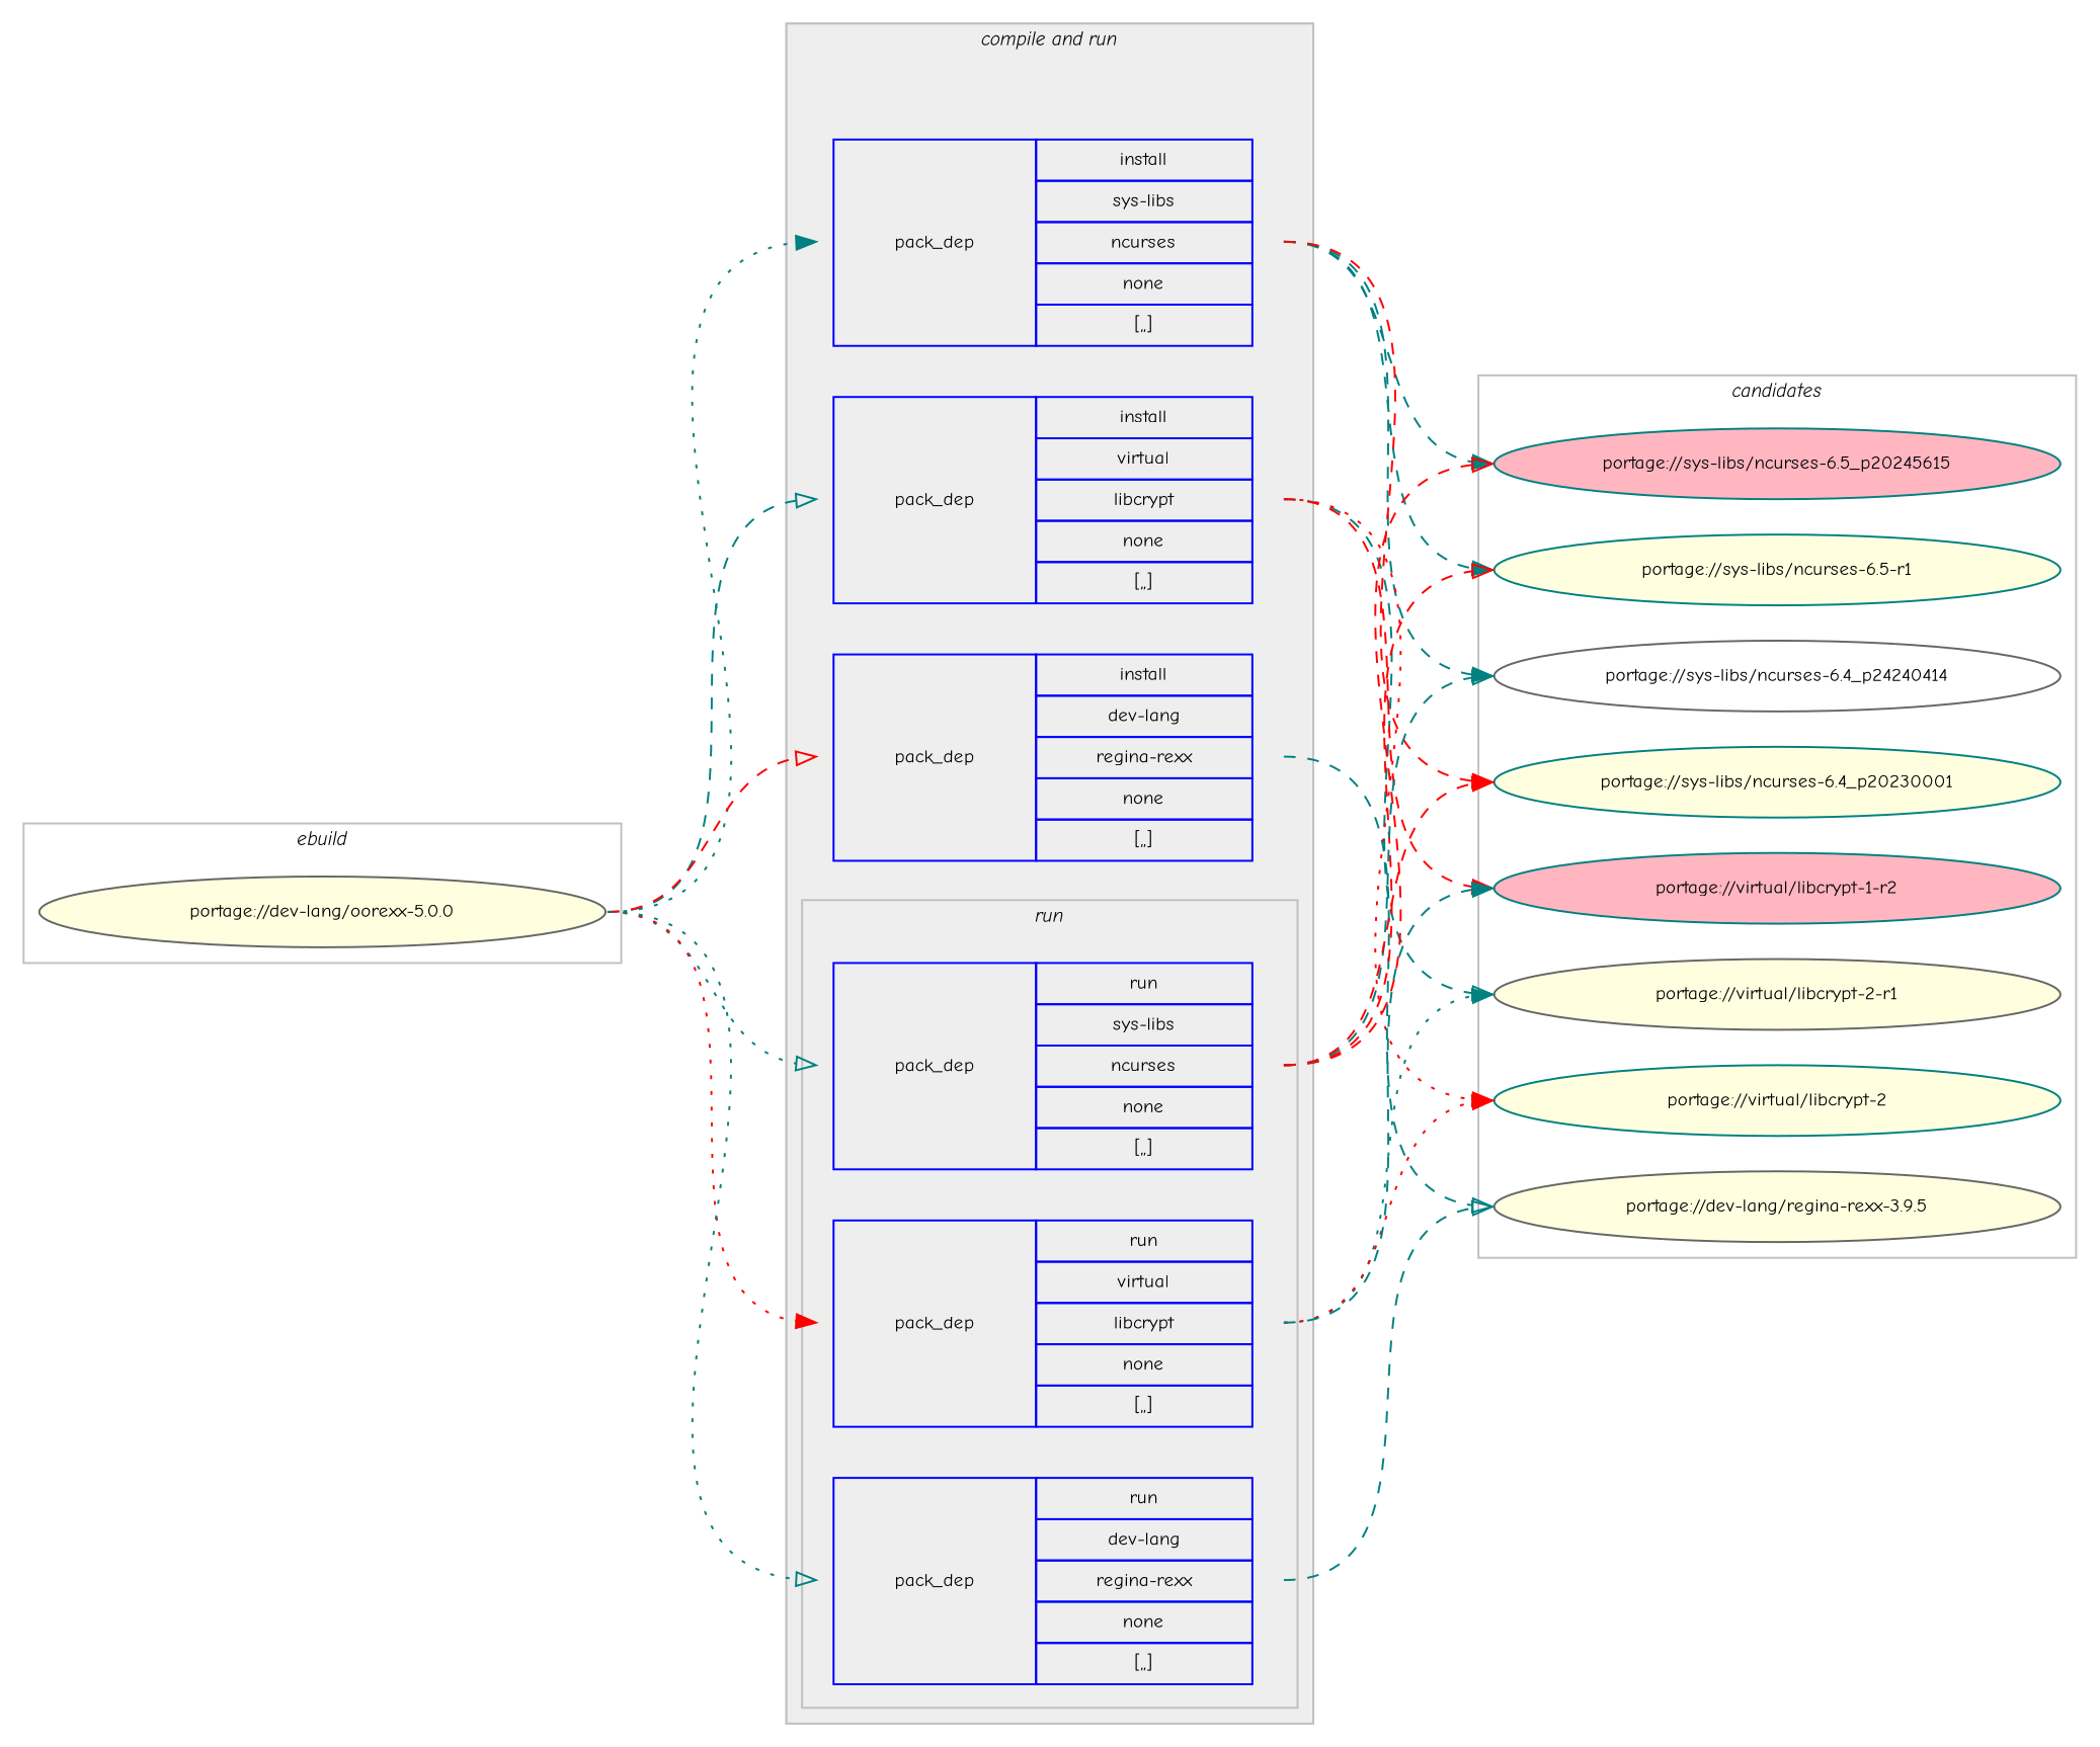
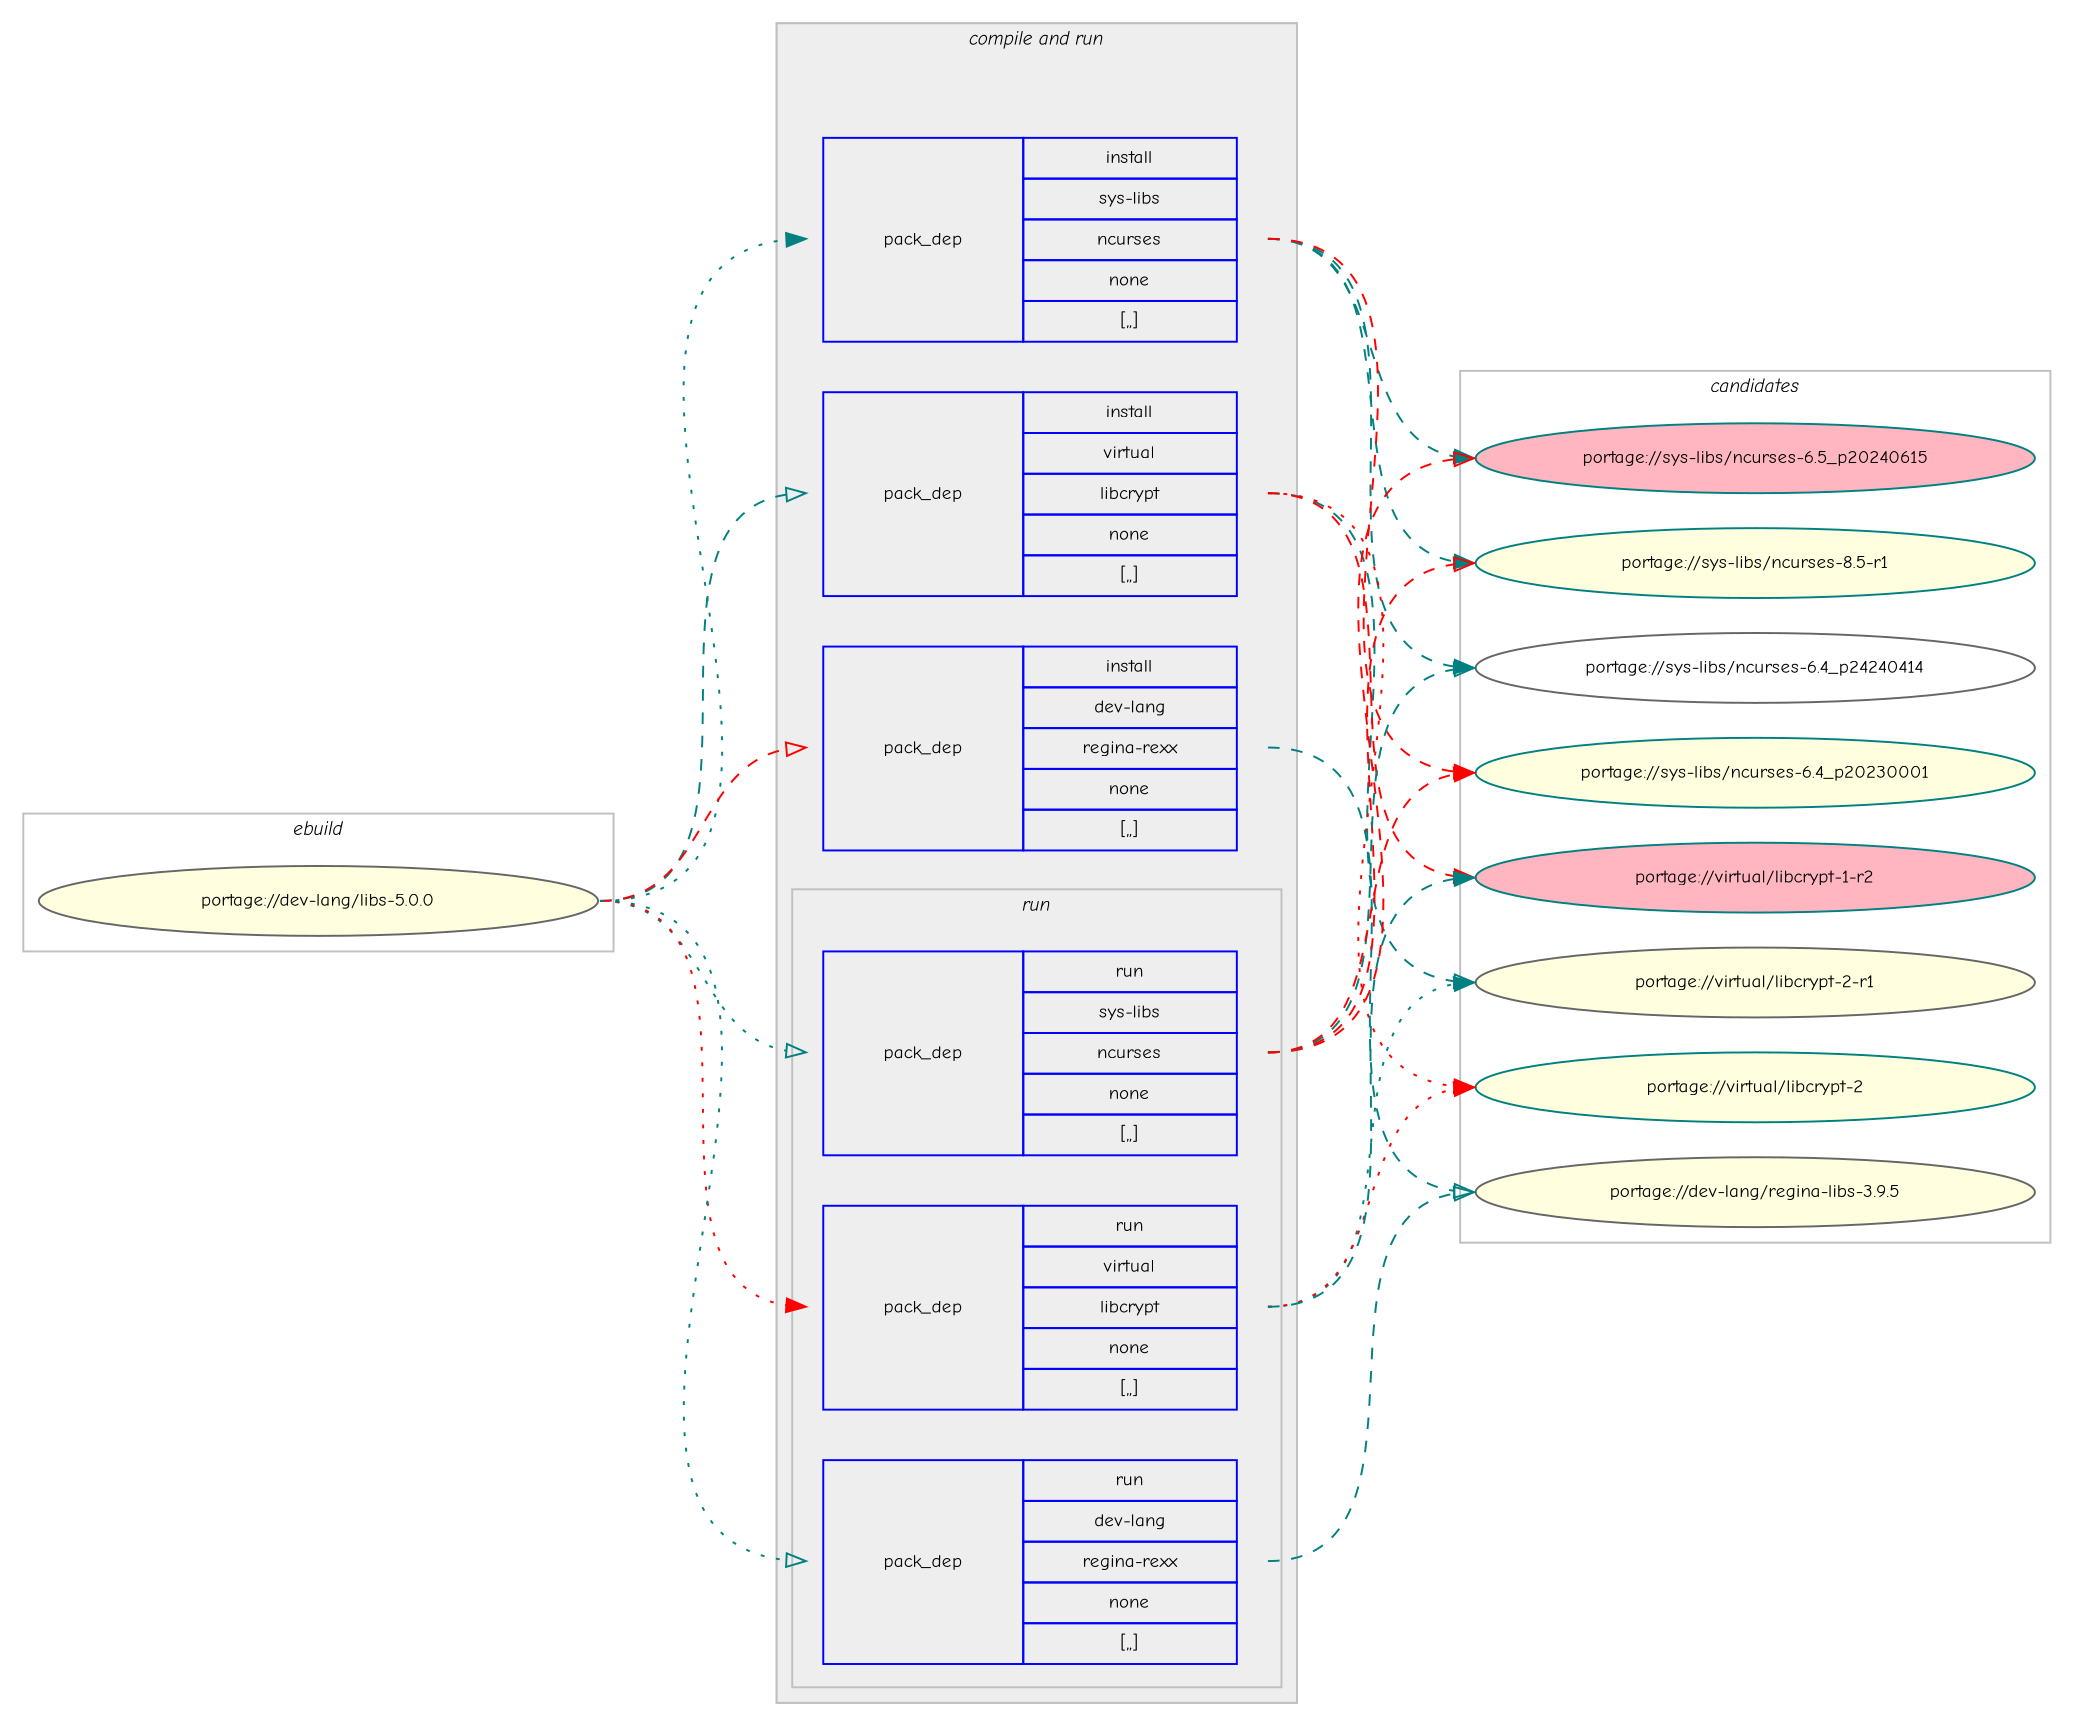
  digraph {
    compound=true
    concentrate=true
    fontname="Comic Neue"
    fontsize=10
    newrank=true
    rankdir=LR
    ranksep=1.5
    node [color=blue fontname="Comic Neue" fontsize=10 style=filled]
    edge [arrowhead=normal color=teal fontname="Comic Neue" headport=w style=dashed tailport=e weight=100]
-   n1 [color=gray40 fillcolor=lightyellow label="portage://dev-lang/oorexx-5.0.0" width=4]
+   n1 [color=gray40 fillcolor=lightyellow label="portage://dev-lang/libs-5.0.0" width=4]
    n2 [label=<<TABLE BORDER="0" CELLBORDER="1" CELLSPACING="0" CELLPADDING="4" WIDTH="220"><TR><TD ROWSPAN="6" CELLPADDING="30">pack_dep</TD></TR><TR><TD WIDTH="110">install</TD></TR><TR><TD>sys-libs</TD></TR><TR><TD>ncurses</TD></TR><TR><TD>none</TD></TR><TR><TD>[,,]</TD></TR></TABLE>> shape=none style=""]
    n3 [label=<<TABLE BORDER="0" CELLBORDER="1" CELLSPACING="0" CELLPADDING="4" WIDTH="220"><TR><TD ROWSPAN="6" CELLPADDING="30">pack_dep</TD></TR><TR><TD WIDTH="110">install</TD></TR><TR><TD>virtual</TD></TR><TR><TD>libcrypt</TD></TR><TR><TD>none</TD></TR><TR><TD>[,,]</TD></TR></TABLE>> shape=none style=""]
    n4 [label=<<TABLE BORDER="0" CELLBORDER="1" CELLSPACING="0" CELLPADDING="4" WIDTH="220"><TR><TD ROWSPAN="6" CELLPADDING="30">pack_dep</TD></TR><TR><TD WIDTH="110">install</TD></TR><TR><TD>dev-lang</TD></TR><TR><TD>regina-rexx</TD></TR><TR><TD>none</TD></TR><TR><TD>[,,]</TD></TR></TABLE>> shape=none style=""]
    n5 [label=<<TABLE BORDER="0" CELLBORDER="1" CELLSPACING="0" CELLPADDING="4" WIDTH="220"><TR><TD ROWSPAN="6" CELLPADDING="30">pack_dep</TD></TR><TR><TD WIDTH="110">run</TD></TR><TR><TD>sys-libs</TD></TR><TR><TD>ncurses</TD></TR><TR><TD>none</TD></TR><TR><TD>[,,]</TD></TR></TABLE>> shape=none style=""]
    n6 [label=<<TABLE BORDER="0" CELLBORDER="1" CELLSPACING="0" CELLPADDING="4" WIDTH="220"><TR><TD ROWSPAN="6" CELLPADDING="30">pack_dep</TD></TR><TR><TD WIDTH="110">run</TD></TR><TR><TD>virtual</TD></TR><TR><TD>libcrypt</TD></TR><TR><TD>none</TD></TR><TR><TD>[,,]</TD></TR></TABLE>> shape=none style=""]
    n7 [label=<<TABLE BORDER="0" CELLBORDER="1" CELLSPACING="0" CELLPADDING="4" WIDTH="220"><TR><TD ROWSPAN="6" CELLPADDING="30">pack_dep</TD></TR><TR><TD WIDTH="110">run</TD></TR><TR><TD>dev-lang</TD></TR><TR><TD>regina-rexx</TD></TR><TR><TD>none</TD></TR><TR><TD>[,,]</TD></TR></TABLE>> shape=none style=""]
-   n8 [color=teal fillcolor=lightpink label="portage://sys-libs/ncurses-6.5_p20245615" width=4]
-   n9 [color=teal fillcolor=lightyellow label="portage://sys-libs/ncurses-6.5-r1" width=4]
+   n8 [color=teal fillcolor=lightpink label="portage://sys-libs/ncurses-6.5_p20240615" width=4]
+   n9 [color=teal fillcolor=lightyellow label="portage://sys-libs/ncurses-8.5-r1" width=4]
    n10 [color=gray40 fillcolor=white label="portage://sys-libs/ncurses-6.4_p24240414" width=4]
    n11 [color=teal fillcolor=lightyellow label="portage://sys-libs/ncurses-6.4_p20230001" width=4]
    n12 [color=gray40 fillcolor=lightyellow label="portage://virtual/libcrypt-2-r1" width=4]
    n13 [color=teal fillcolor=lightyellow label="portage://virtual/libcrypt-2" width=4]
    n14 [color=teal fillcolor=lightpink label="portage://virtual/libcrypt-1-r2" width=4]
-   n15 [color=gray40 fillcolor=lightyellow label="portage://dev-lang/regina-rexx-3.9.5" width=4]
+   n15 [color=gray40 fillcolor=lightyellow label="portage://dev-lang/regina-libs-3.9.5" width=4]
    subgraph cluster_1 {
      color=gray
      label=<<i>ebuild</i>>
      n1
    }
    subgraph cluster_2 {
      color=gray
      label=<<i>dependencies</i>>
      subgraph cluster_3 {
        color=gray
        fillcolor="#eeeeee"
        label=<<i>compile</i>>
        style=filled
        subgraph sub_4 {
          color=gray
          fillcolor="#eeeeee"
          label=<<i>compile</i>>
          style=filled
          n2
        }
        subgraph sub_5 {
          color=gray
          fillcolor="#eeeeee"
          label=<<i>compile</i>>
          style=filled
          n3
        }
        subgraph sub_6 {
          color=gray
          fillcolor="#eeeeee"
          label=<<i>compile</i>>
          style=filled
          n4
        }
      }
      subgraph cluster_7 {
        color=gray
        fillcolor="#eeeeee"
        label=<<i>compile and run</i>>
        style=filled
      }
      subgraph cluster_8 {
        color=gray
        fillcolor="#eeeeee"
        label=<<i>run</i>>
        style=filled
        subgraph sub_9 {
          color=gray
          fillcolor="#eeeeee"
          label=<<i>run</i>>
          style=filled
          n5
        }
        subgraph sub_10 {
          color=gray
          fillcolor="#eeeeee"
          label=<<i>run</i>>
          style=filled
          n6
        }
        subgraph sub_11 {
          color=gray
          fillcolor="#eeeeee"
          label=<<i>run</i>>
          style=filled
          n7
        }
      }
    }
    subgraph cluster_12 {
      color=gray
      label=<<i>candidates</i>>
      rank=same
      subgraph sub_13 {
        color=black
        label=<<i>candidates</i>>
        nodesep=1
        rank=same
        n8
        n9
        n10
        n11
      }
      subgraph sub_14 {
        color=black
        label=<<i>candidates</i>>
        nodesep=1
        rank=same
        n12
        n13
        n14
      }
      subgraph sub_15 {
        color=black
        label=<<i>candidates</i>>
        nodesep=1
        rank=same
        n15
      }
      subgraph sub_16 {
        color=black
        label=<<i>candidates</i>>
        nodesep=1
        rank=same
        n8
        n9
        n10
        n11
      }
      subgraph sub_17 {
        color=black
        label=<<i>candidates</i>>
        nodesep=1
        rank=same
        n12
        n13
        n14
      }
      subgraph sub_18 {
        color=black
        label=<<i>candidates</i>>
        nodesep=1
        rank=same
        n15
      }
    }
    n1 -> n2 [style=dotted weight=20]
    n1 -> n3 [arrowhead=onormal weight=20]
    n1 -> n4 [arrowhead=onormal color=red weight=20]
    n1 -> n5 [arrowhead=onormal style=dotted weight=20]
    n1 -> n6 [color=red style=dotted weight=20]
    n1 -> n7 [arrowhead=onormal style=dotted weight=20]
    n2 -> n8
    n2 -> n9
    n2 -> n10
    n2 -> n11 [color=red]
    n3 -> n12 [arrowhead=onormal]
    n3 -> n13 [color=red style=dotted]
    n3 -> n14 [color=red]
    n4 -> n15 [arrowhead=onormal]
    n5 -> n8 [arrowhead=onormal color=red]
    n5 -> n9 [arrowhead=onormal color=red]
    n5 -> n10 [arrowhead=onormal]
    n5 -> n11 [color=red]
    n6 -> n12 [style=dotted]
    n6 -> n13 [color=red style=dotted]
    n6 -> n14
    n7 -> n15 [arrowhead=onormal]
  }
